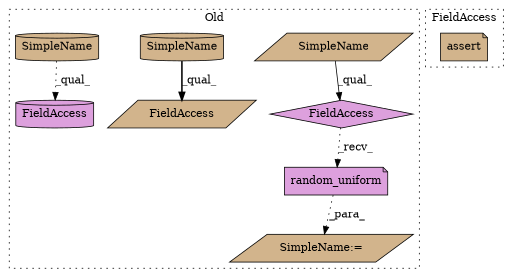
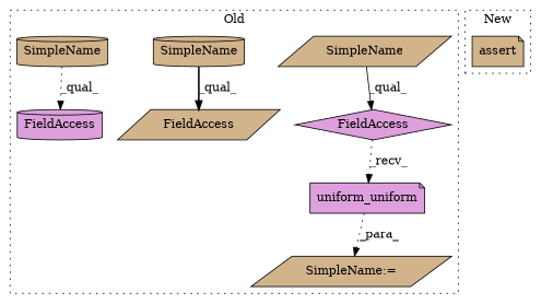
  digraph {
    node [a=22 fillcolor=tan l=10 s=16317 shape=parallelogram style=filled]
    edge [style=dotted]
-   n1 [a=32 fillcolor=plum l="15,1" label=random_uniform s="16328,16346" shape=note]
+   n1 [a=32 fillcolor=plum l="15,1" label=uniform_uniform s="16328,16346" shape=note]
    n2 [a=7 l=1 label="SimpleName:=" s=16316]
    n3 [fillcolor=plum label=FieldAccess shape=diamond]
    n4 [fillcolor=plum label=FieldAccess s=16361 shape=cylinder]
    n5 [label=FieldAccess s=16405]
    n6 [a=42 l=4 label=SimpleName]
    n7 [a=42 l=4 label=SimpleName s=16405 shape=cylinder]
    n8 [a=42 l=4 label=SimpleName s=16361 shape=cylinder]
    n9 [a=32 l="15,1" label=assert s="16666,16696" shape=note]
    subgraph cluster_1 {
      label=Old
      style=dotted
      n1
      n2
      n3
      n4
      n5
      n6
      n7
      n8
    }
    subgraph cluster_2 {
-     label=FieldAccess
+     label=New
      style=dotted
      n9
    }
    n1 -> n2 [label=_para_]
    n3 -> n1 [label=_recv_]
    n6 -> n3 [label=_qual_ style=solid]
    n7 -> n5 [label=_qual_ style=bold]
    n8 -> n4 [label=_qual_]
  }
